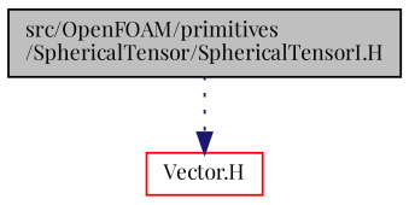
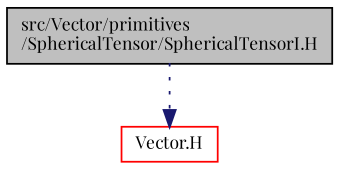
  digraph {
    fontname="Playfair Display"
    node [fontname="Playfair Display" fontsize=10 shape=record]
-   n1 [color=black fillcolor=grey75 fontcolor=black height=0.2 label="src/OpenFOAM/primitives\l/SphericalTensor/SphericalTensorI.H" style=filled width=0.4]
+   n1 [color=black fillcolor=grey75 fontcolor=black height=0.2 label="src/Vector/primitives\l/SphericalTensor/SphericalTensorI.H" style=filled width=0.4]
    n2 [color=red height=0.2 label="Vector.H" width=0.4]
    n1 -> n2 [color=midnightblue fontname="Playfair Display" fontsize=10 labelfontname=Helvetica labelfontsize=10 style=dotted]
  }
